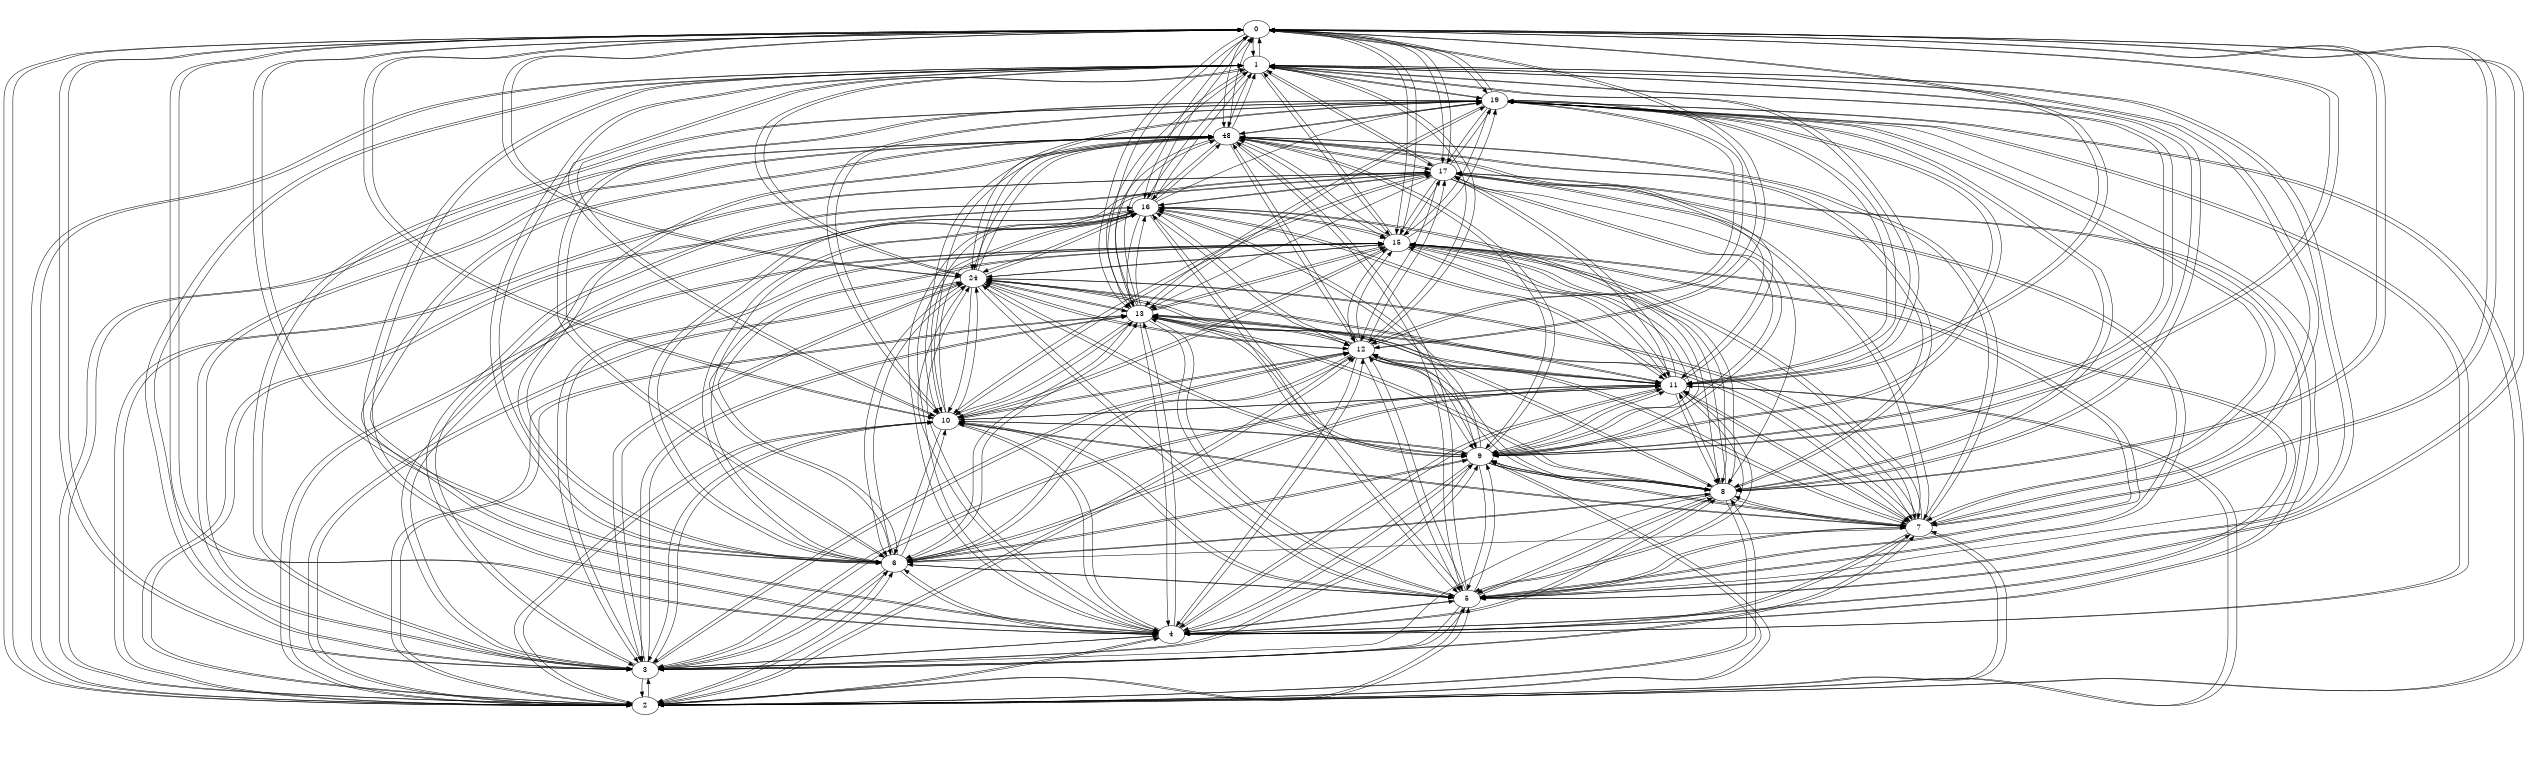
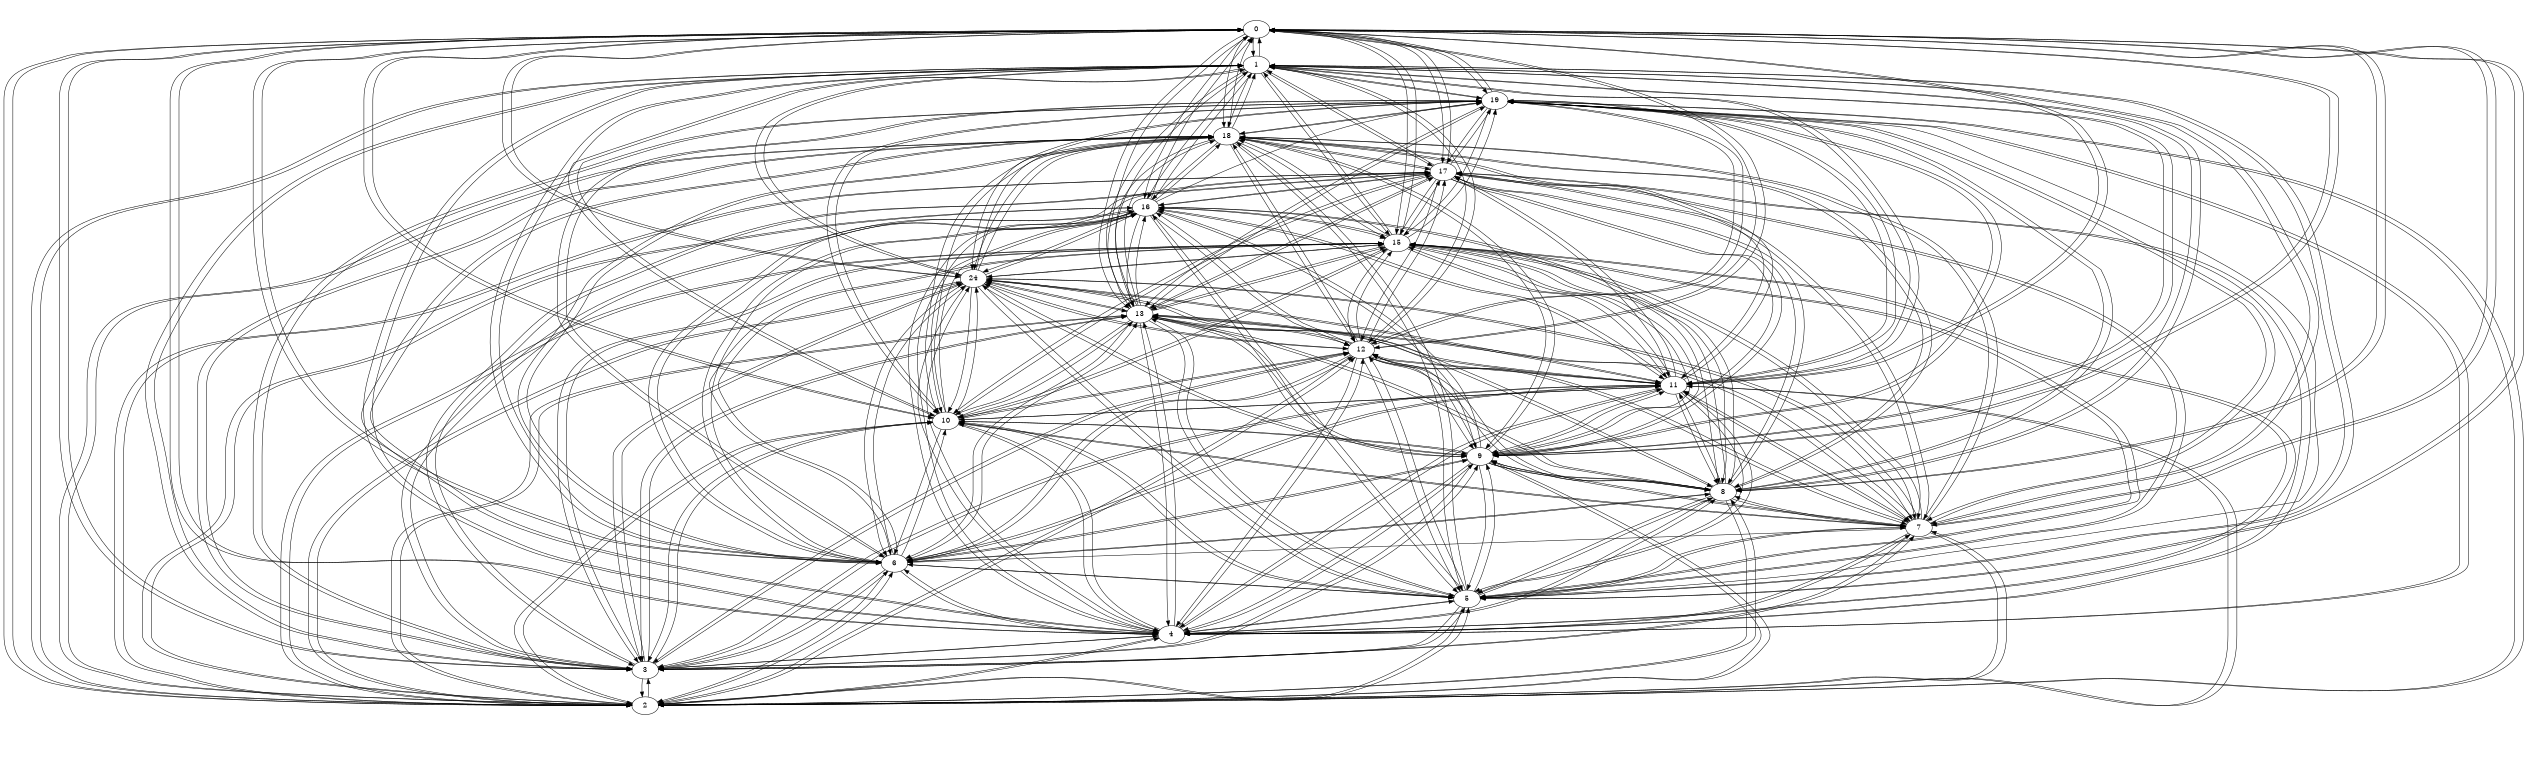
  digraph {
    0
    1
    2
    3
    4
    5
    6
    7
    8
    9
    10
    11
    12
    13
    n15 [label=24]
    15
    16
    17
-   18 [label=48]
+   18
    19
    0 -> 1
    0 -> 2
    0 -> 3
    0 -> 4
    0 -> 5
    0 -> 6
    0 -> 7
    0 -> 8
    0 -> 9
    0 -> 10
    0 -> 11
    0 -> 12
    0 -> 13
    0 -> n15
    0 -> 15
    0 -> 16
    0 -> 17
    0 -> 18
    0 -> 19
    1 -> 0
    1 -> 2
    1 -> 3
    1 -> 4
    1 -> 5
    1 -> 6
    1 -> 7
    1 -> 8
    1 -> 9
    1 -> 10
    1 -> 11
    1 -> 12
    1 -> 13
    1 -> n15
    1 -> 15
    1 -> 16
    1 -> 17
    1 -> 18
    1 -> 19
    2 -> 0
    2 -> 1
    2 -> 3
    2 -> 4
    2 -> 5
    2 -> 6
    2 -> 7
    2 -> 8
    2 -> 9
    2 -> 10
    2 -> 11
    2 -> 12
    2 -> 13
    2 -> n15
    2 -> 15
    2 -> 16
    2 -> 17
    2 -> 18
    2 -> 19
    3 -> 0
    3 -> 1
    3 -> 2
    3 -> 4
    3 -> 5
    3 -> 6
    3 -> 7
    3 -> 9
    3 -> 10
    3 -> 11
    3 -> 12
    3 -> 13
    3 -> n15
    3 -> 15
    3 -> 16
    3 -> 17
    3 -> 18
    3 -> 19
    4 -> 0
    4 -> 1
    4 -> 2
    4 -> 3
    4 -> 5
    4 -> 6
    4 -> 7
    4 -> 8
    4 -> 9
    4 -> 10
    4 -> 11
    4 -> 12
    4 -> 13
    4 -> n15
    4 -> 15
    4 -> 16
    4 -> 17
    4 -> 18
    4 -> 19
    5 -> 0
    5 -> 1
    5 -> 2
    5 -> 3
    5 -> 4
    5 -> 6
    5 -> 7
    5 -> 8
    5 -> 9
    5 -> 10
    5 -> 11
    5 -> 12
    5 -> 13
    5 -> n15
    5 -> 15
    5 -> 16
    5 -> 17
    5 -> 18
    6 -> 0
    6 -> 1
    6 -> 2
    6 -> 3
    6 -> 4
    6 -> 5
    6 -> 8
    6 -> 9
    6 -> 10
    6 -> 11
    6 -> 12
    6 -> 13
    6 -> n15
    6 -> 15
    6 -> 16
    6 -> 17
    6 -> 18
    6 -> 19
    7 -> 0
    7 -> 1
    7 -> 2
    7 -> 3
    7 -> 4
    7 -> 5
    7 -> 6
    7 -> 8
    7 -> 9
    7 -> 10
    7 -> 11
    7 -> 12
    7 -> 13
    7 -> n15
    7 -> 15
    7 -> 17
    7 -> 18
    7 -> 19
    8 -> 0
    8 -> 1
    8 -> 2
    8 -> 4
    8 -> 5
    8 -> 6
    8 -> 7
    8 -> 9
    8 -> 11
    8 -> 12
    8 -> 13
    8 -> n15
    8 -> 15
    8 -> 16
-   8 -> 3
+   8 -> 17
    8 -> 18
    8 -> 19
    9 -> 0
    9 -> 1
    9 -> 2
    9 -> 3
    9 -> 4
    9 -> 5
    9 -> 6
    9 -> 7
    9 -> 8
    9 -> 10
    9 -> 11
    9 -> 12
    9 -> 13
    9 -> n15
    9 -> 15
    9 -> 16
    9 -> 17
    9 -> 18
    9 -> 19
    10 -> 0
    10 -> 1
    10 -> 2
    10 -> 3
    10 -> 4
    10 -> 5
    10 -> 6
    10 -> 7
    10 -> 9
    10 -> 11
    10 -> 12
    10 -> 13
    10 -> n15
    10 -> 15
    10 -> 16
    10 -> 17
    10 -> 18
    10 -> 19
    11 -> 0
    11 -> 1
    11 -> 2
    11 -> 3
    11 -> 4
    11 -> 5
    11 -> 6
    11 -> 7
    11 -> 8
    11 -> 9
    11 -> 10
    11 -> 12
    11 -> 13
    11 -> n15
    11 -> 15
    11 -> 16
    11 -> 17
    11 -> 18
    11 -> 19
    12 -> 0
    12 -> 1
    12 -> 2
    12 -> 3
    12 -> 4
    12 -> 5
    12 -> 6
    12 -> 7
    12 -> 8
    12 -> 9
    12 -> 10
    12 -> 11
    12 -> 13
    12 -> n15
    12 -> 15
    12 -> 16
    12 -> 17
    12 -> 18
    12 -> 19
    13 -> 0
    13 -> 1
    13 -> 2
    13 -> 3
    13 -> 4
    13 -> 5
    13 -> 6
    13 -> 7
    13 -> 8
    13 -> 9
    13 -> 10
    13 -> 11
    13 -> 12
    13 -> n15
    13 -> 15
    13 -> 16
+   13 -> 17
    13 -> 18
    13 -> 19
    n15 -> 0
    n15 -> 1
    n15 -> 2
    n15 -> 3
    n15 -> 4
    n15 -> 5
    n15 -> 6
    n15 -> 7
    n15 -> 8
    n15 -> 9
    n15 -> 10
    n15 -> 11
    n15 -> 12
    n15 -> 13
    n15 -> 15
    n15 -> 16
    n15 -> 18
    n15 -> 19
    15 -> 0
    15 -> 1
    15 -> 2
    15 -> 3
    15 -> 4
    15 -> 5
    15 -> 6
    15 -> 7
    15 -> 8
    15 -> 9
    15 -> 10
    15 -> 11
    15 -> 12
    15 -> 13
    15 -> n15
    15 -> 16
    15 -> 17
    15 -> 18
    15 -> 19
    16 -> 0
    16 -> 1
    16 -> 2
    16 -> 3
    16 -> 4
    16 -> 5
    16 -> 6
    16 -> 8
    16 -> 9
    16 -> 10
    16 -> 11
    16 -> 12
    16 -> 13
    16 -> n15
    16 -> 15
    16 -> 17
    16 -> 18
    16 -> 19
    17 -> 0
    17 -> 1
    17 -> 2
    17 -> 3
    17 -> 4
    17 -> 5
    17 -> 6
    17 -> 7
    17 -> 8
    17 -> 9
    17 -> 10
    17 -> 11
    17 -> 12
    17 -> 13
    17 -> 15
    17 -> 16
    17 -> 18
    17 -> 19
    18 -> 0
    18 -> 1
    18 -> 2
    18 -> 3
    18 -> 4
    18 -> 5
    18 -> 6
    18 -> 7
    18 -> 8
    18 -> 9
    18 -> 10
    18 -> 11
    18 -> 12
    18 -> 13
    18 -> n15
    18 -> 15
    18 -> 16
    18 -> 17
    18 -> 19
    19 -> 0
    19 -> 1
    19 -> 2
    19 -> 3
    19 -> 4
    19 -> 5
    19 -> 6
    19 -> 7
    19 -> 8
    19 -> 9
    19 -> 10
    19 -> 11
    19 -> 12
    19 -> 13
    19 -> n15
    19 -> 15
    19 -> 17
    19 -> 18
  }
